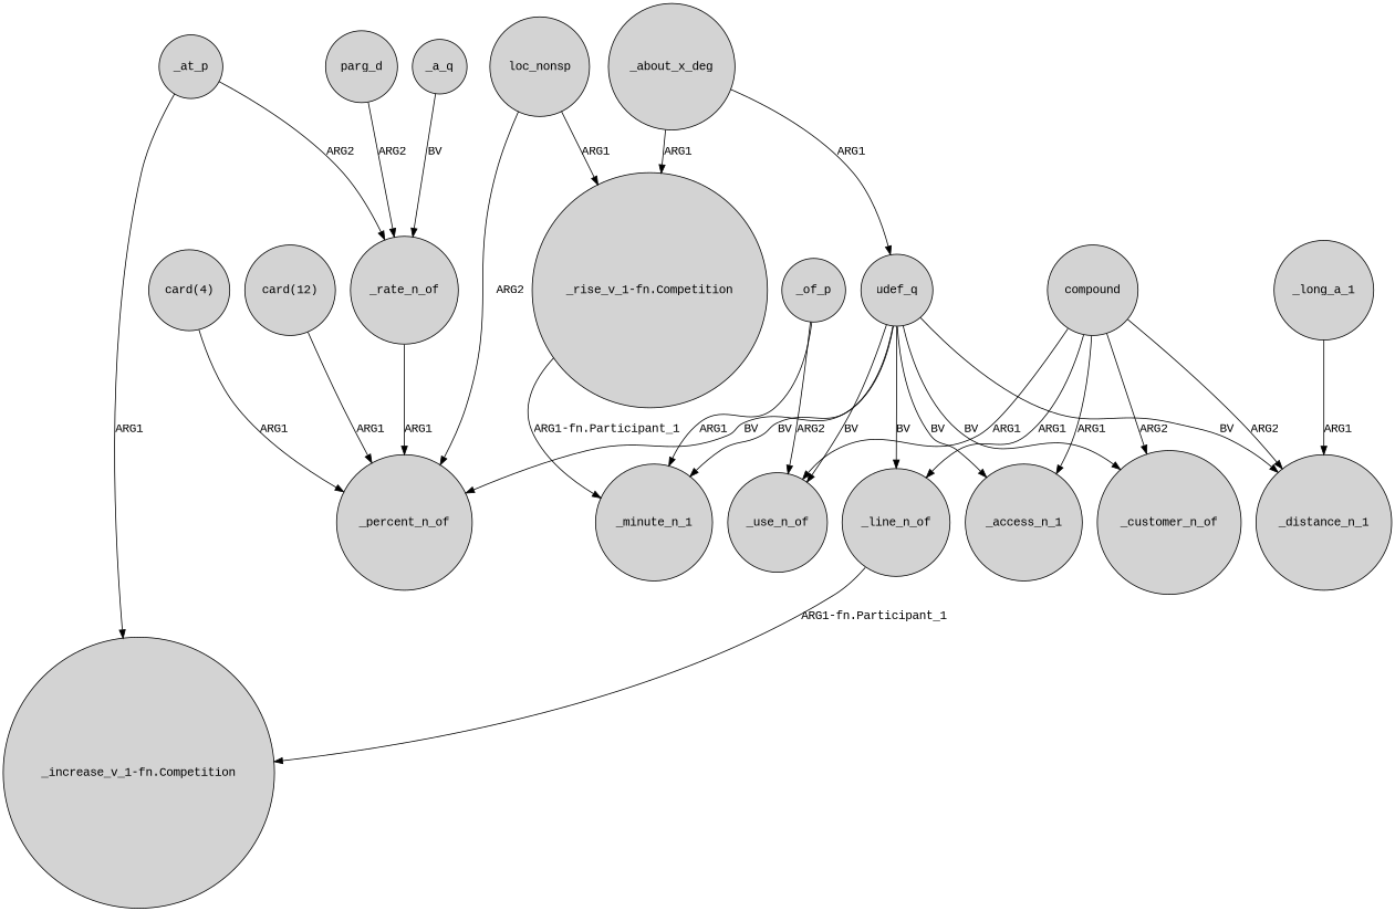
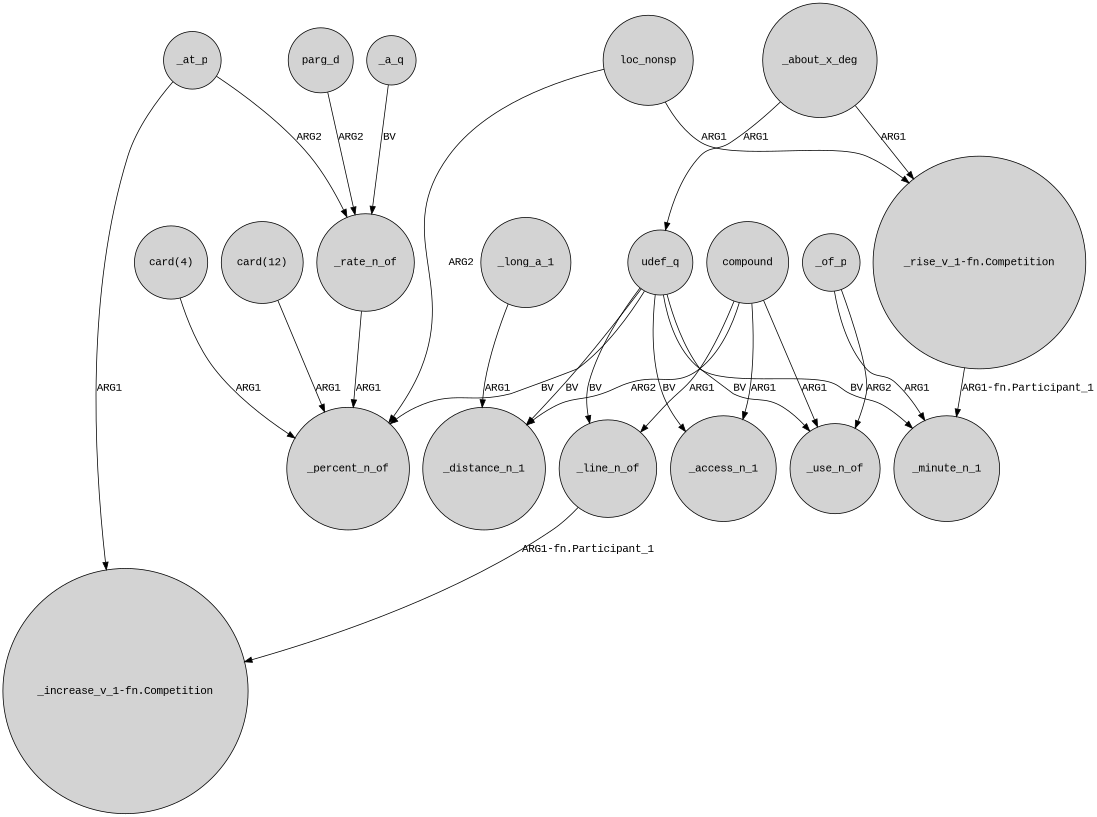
  digraph {
    fontname="Liberation Mono"
    node [fontname="Liberation Mono" shape=circle style=filled]
    edge [fontname="Liberation Mono"]
    udef_q
    _minute_n_1
    _percent_n_of
    _line_n_of
    _distance_n_1
    _use_n_of
    _access_n_1
-   _customer_n_of
    "_increase_v_1-fn.Competition"
    "card(4)"
    parg_d
    _rate_n_of
    loc_nonsp
    "_rise_v_1-fn.Competition"
    compound
    _about_x_deg
    _of_p
    _long_a_1
    "card(12)"
    _at_p
    _a_q
    udef_q -> _minute_n_1 [label=BV]
    udef_q -> _percent_n_of [label=BV]
    udef_q -> _line_n_of [label=BV]
    udef_q -> _distance_n_1 [label=BV]
    udef_q -> _use_n_of [label=BV]
    udef_q -> _access_n_1 [label=BV]
-   udef_q -> _customer_n_of [label=BV]
    _line_n_of -> "_increase_v_1-fn.Competition" [label="ARG1-fn.Participant_1"]
    "card(4)" -> _percent_n_of [label=ARG1]
    parg_d -> _rate_n_of [label=ARG2]
    _rate_n_of -> _percent_n_of [label=ARG1]
    loc_nonsp -> _percent_n_of [label=ARG2]
    loc_nonsp -> "_rise_v_1-fn.Competition" [label=ARG1]
    "_rise_v_1-fn.Competition" -> _minute_n_1 [label="ARG1-fn.Participant_1"]
    compound -> _line_n_of [label=ARG1]
    compound -> _distance_n_1 [label=ARG2]
    compound -> _use_n_of [label=ARG1]
    compound -> _access_n_1 [label=ARG1]
-   compound -> _customer_n_of [label=ARG2]
    _about_x_deg -> udef_q [label=ARG1]
    _about_x_deg -> "_rise_v_1-fn.Competition" [label=ARG1]
    _of_p -> _minute_n_1 [label=ARG1]
    _of_p -> _use_n_of [label=ARG2]
    _long_a_1 -> _distance_n_1 [label=ARG1]
    "card(12)" -> _percent_n_of [label=ARG1]
    _at_p -> "_increase_v_1-fn.Competition" [label=ARG1]
    _at_p -> _rate_n_of [label=ARG2]
    _a_q -> _rate_n_of [label=BV]
  }
